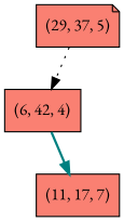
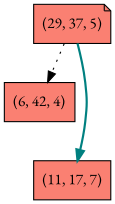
  digraph {
    fontname="EB Garamond"
    node [fillcolor=salmon fontname="EB Garamond" shape=box style=filled]
    edge [fontname="EB Garamond"]
    "(6, 42, 4)"
    "(11, 17, 7)"
    "(29, 37, 5)" [shape=note]
-   "(6, 42, 4)" -> "(11, 17, 7)" [color=teal style=bold]
+   "(29, 37, 5)" -> "(11, 17, 7)" [color=teal style=bold]
    "(29, 37, 5)" -> "(6, 42, 4)" [color=black style=dotted]
  }
